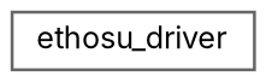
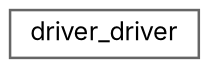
  digraph {
    rankdir=LR
    fontname=Inter
-   n1 [color=grey40 fillcolor=white fontname=Inter fontsize=10 height=0.2 label=ethosu_driver shape=box style=filled width=0.4]
+   n1 [color=grey40 fillcolor=white fontname=Inter fontsize=10 height=0.2 label=driver_driver shape=box style=filled width=0.4]
  }
